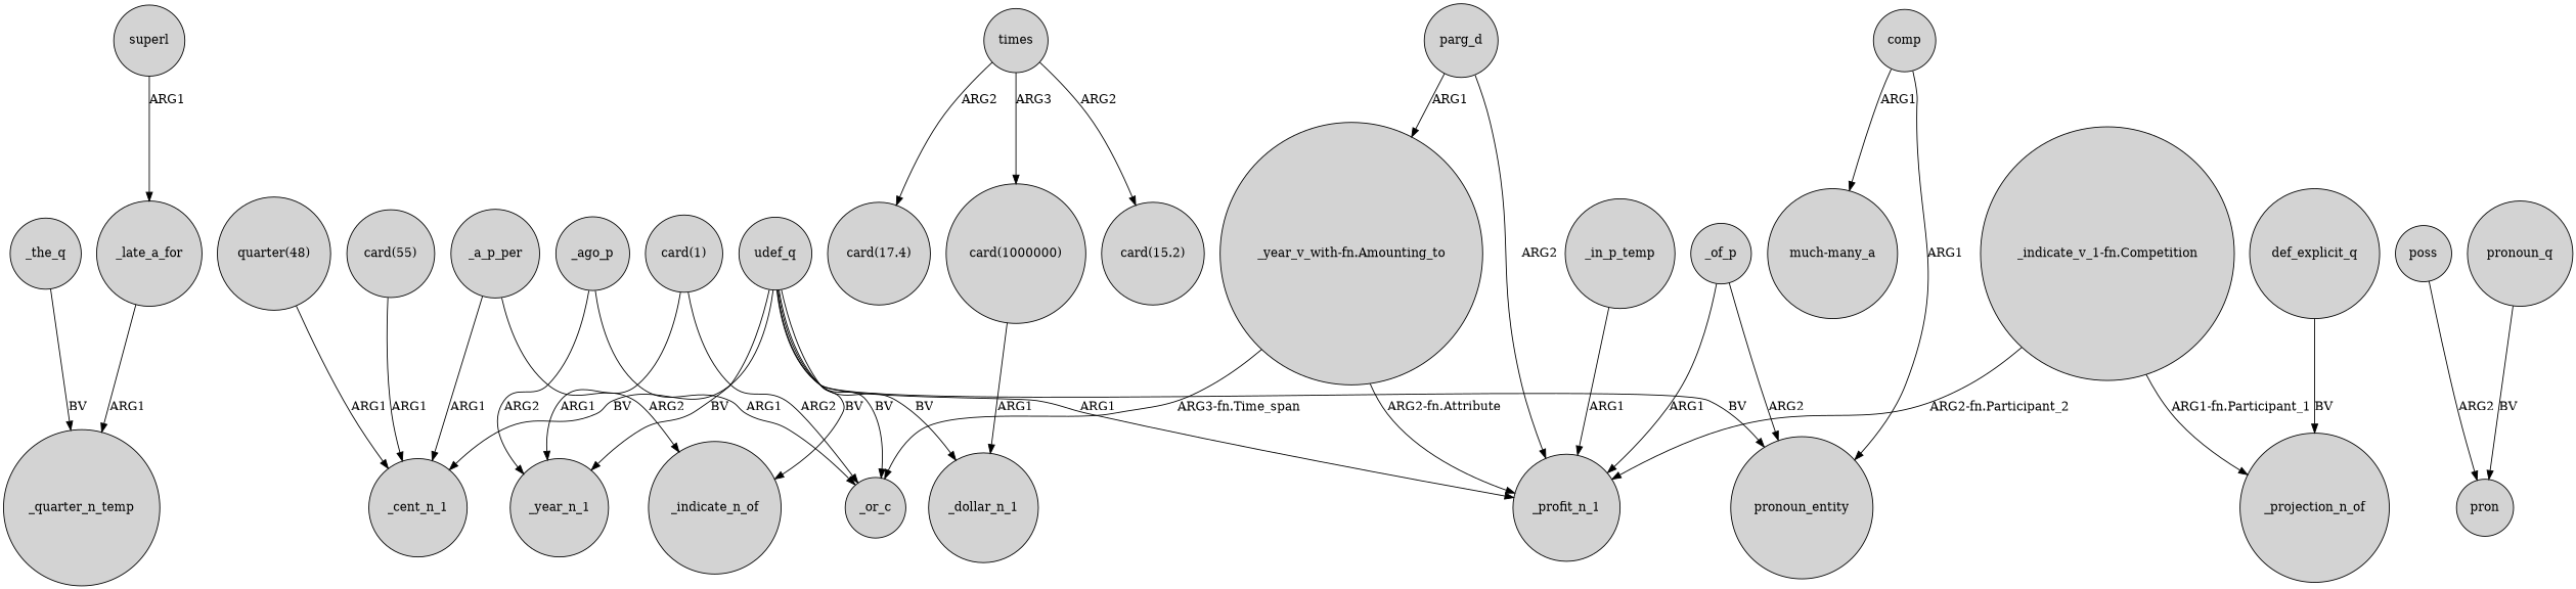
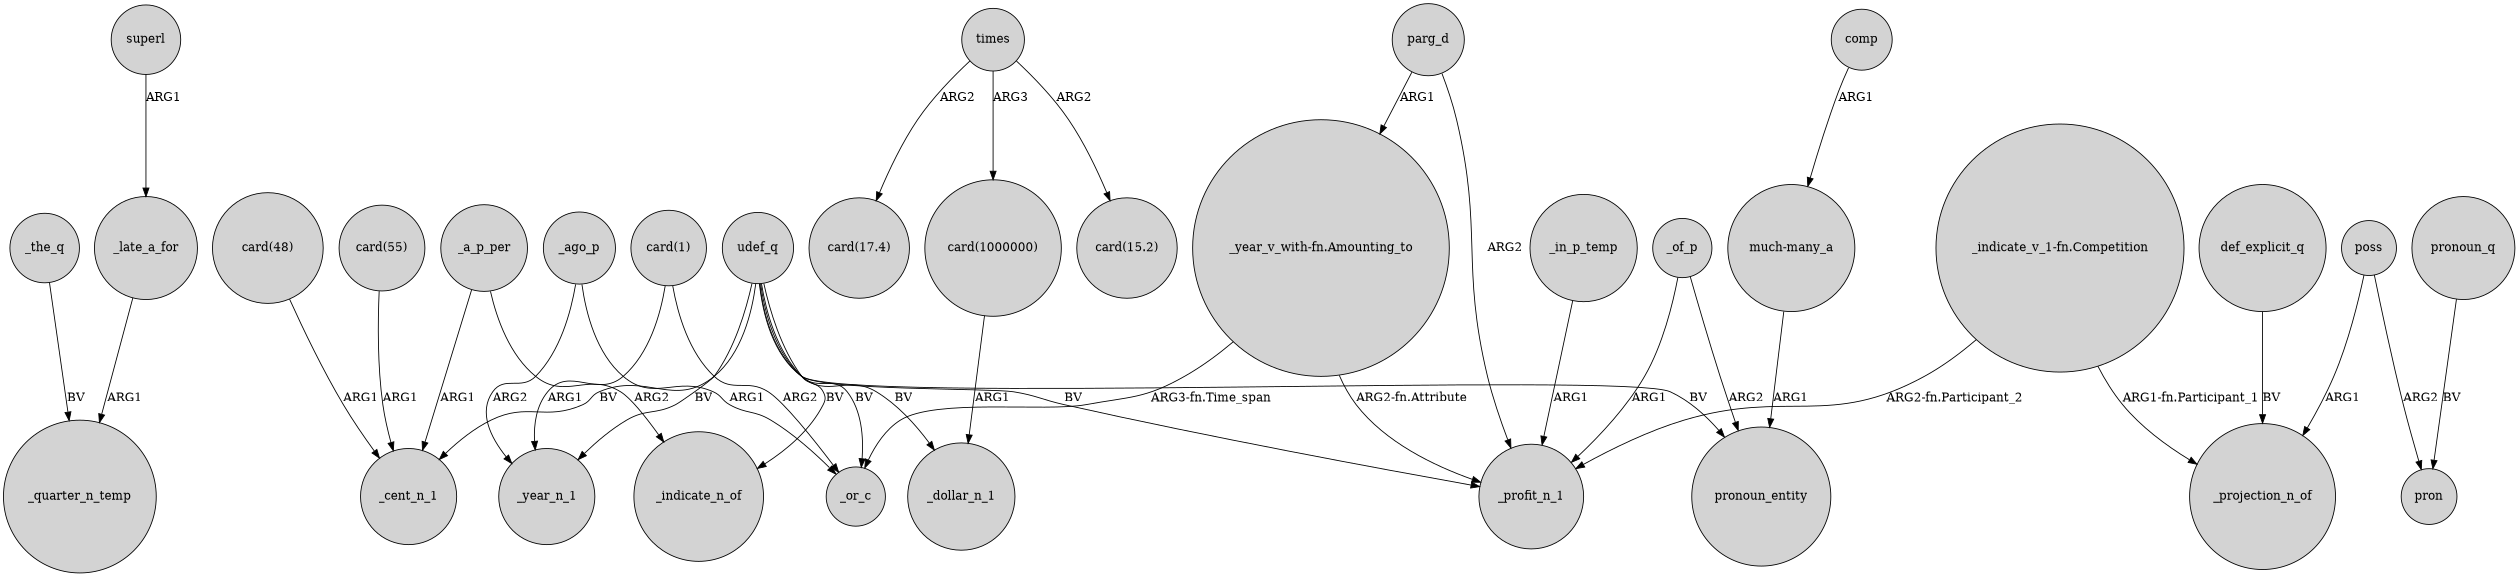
  digraph {
    node [shape=circle style=filled]
    _late_a_for
    _quarter_n_temp
    _in_p_temp
    _profit_n_1
    poss
    _projection_n_of
    pron
    _a_p_per
    _cent_n_1
    n10 [label=_indicate_n_of]
    "card(1)"
    _year_n_1
    _or_c
    _the_q
    superl
    def_explicit_q
    times
    "card(1000000)"
    "card(15.2)"
    "card(17.4)"
    _dollar_n_1
    udef_q
    n23 [label=pronoun_entity]
    n24 [label="_year_v_with-fn.Amounting_to"]
    pronoun_q
-   "card(48)" [label="quarter(48)"]
+   "card(48)"
    comp
    "much-many_a"
    _of_p
    "_indicate_v_1-fn.Competition"
    parg_d
    _ago_p
    "card(55)"
    _late_a_for -> _quarter_n_temp [label=ARG1]
    _in_p_temp -> _profit_n_1 [label=ARG1]
+   poss -> _projection_n_of [label=ARG1]
    poss -> pron [label=ARG2]
    _a_p_per -> _cent_n_1 [label=ARG1]
    _a_p_per -> n10 [label=ARG2]
    "card(1)" -> _year_n_1 [label=ARG1]
    "card(1)" -> _or_c [label=ARG2]
    _the_q -> _quarter_n_temp [label=BV]
    superl -> _late_a_for [label=ARG1]
    def_explicit_q -> _projection_n_of [label=BV]
    times -> "card(1000000)" [label=ARG3]
    times -> "card(15.2)" [label=ARG2]
    times -> "card(17.4)" [label=ARG2]
    "card(1000000)" -> _dollar_n_1 [label=ARG1]
-   udef_q -> _profit_n_1 [label=ARG1]
+   udef_q -> _profit_n_1 [label=BV]
    udef_q -> _cent_n_1 [label=BV]
    udef_q -> n10 [label=BV]
    udef_q -> _year_n_1 [label=BV]
    udef_q -> _or_c [label=BV]
    udef_q -> _dollar_n_1 [label=BV]
    udef_q -> n23 [label=BV]
    n24 -> _profit_n_1 [label="ARG2-fn.Attribute"]
    n24 -> _or_c [label="ARG3-fn.Time_span"]
    pronoun_q -> pron [label=BV]
    "card(48)" -> _cent_n_1 [label=ARG1]
    comp -> "much-many_a" [label=ARG1]
-   comp -> n23 [label=ARG1]
+   "much-many_a" -> n23 [label=ARG1]
    _of_p -> _profit_n_1 [label=ARG1]
    _of_p -> n23 [label=ARG2]
    "_indicate_v_1-fn.Competition" -> _profit_n_1 [label="ARG2-fn.Participant_2"]
    "_indicate_v_1-fn.Competition" -> _projection_n_of [label="ARG1-fn.Participant_1"]
    parg_d -> _profit_n_1 [label=ARG2]
    parg_d -> n24 [label=ARG1]
    _ago_p -> _year_n_1 [label=ARG2]
    _ago_p -> _or_c [label=ARG1]
    "card(55)" -> _cent_n_1 [label=ARG1]
  }
